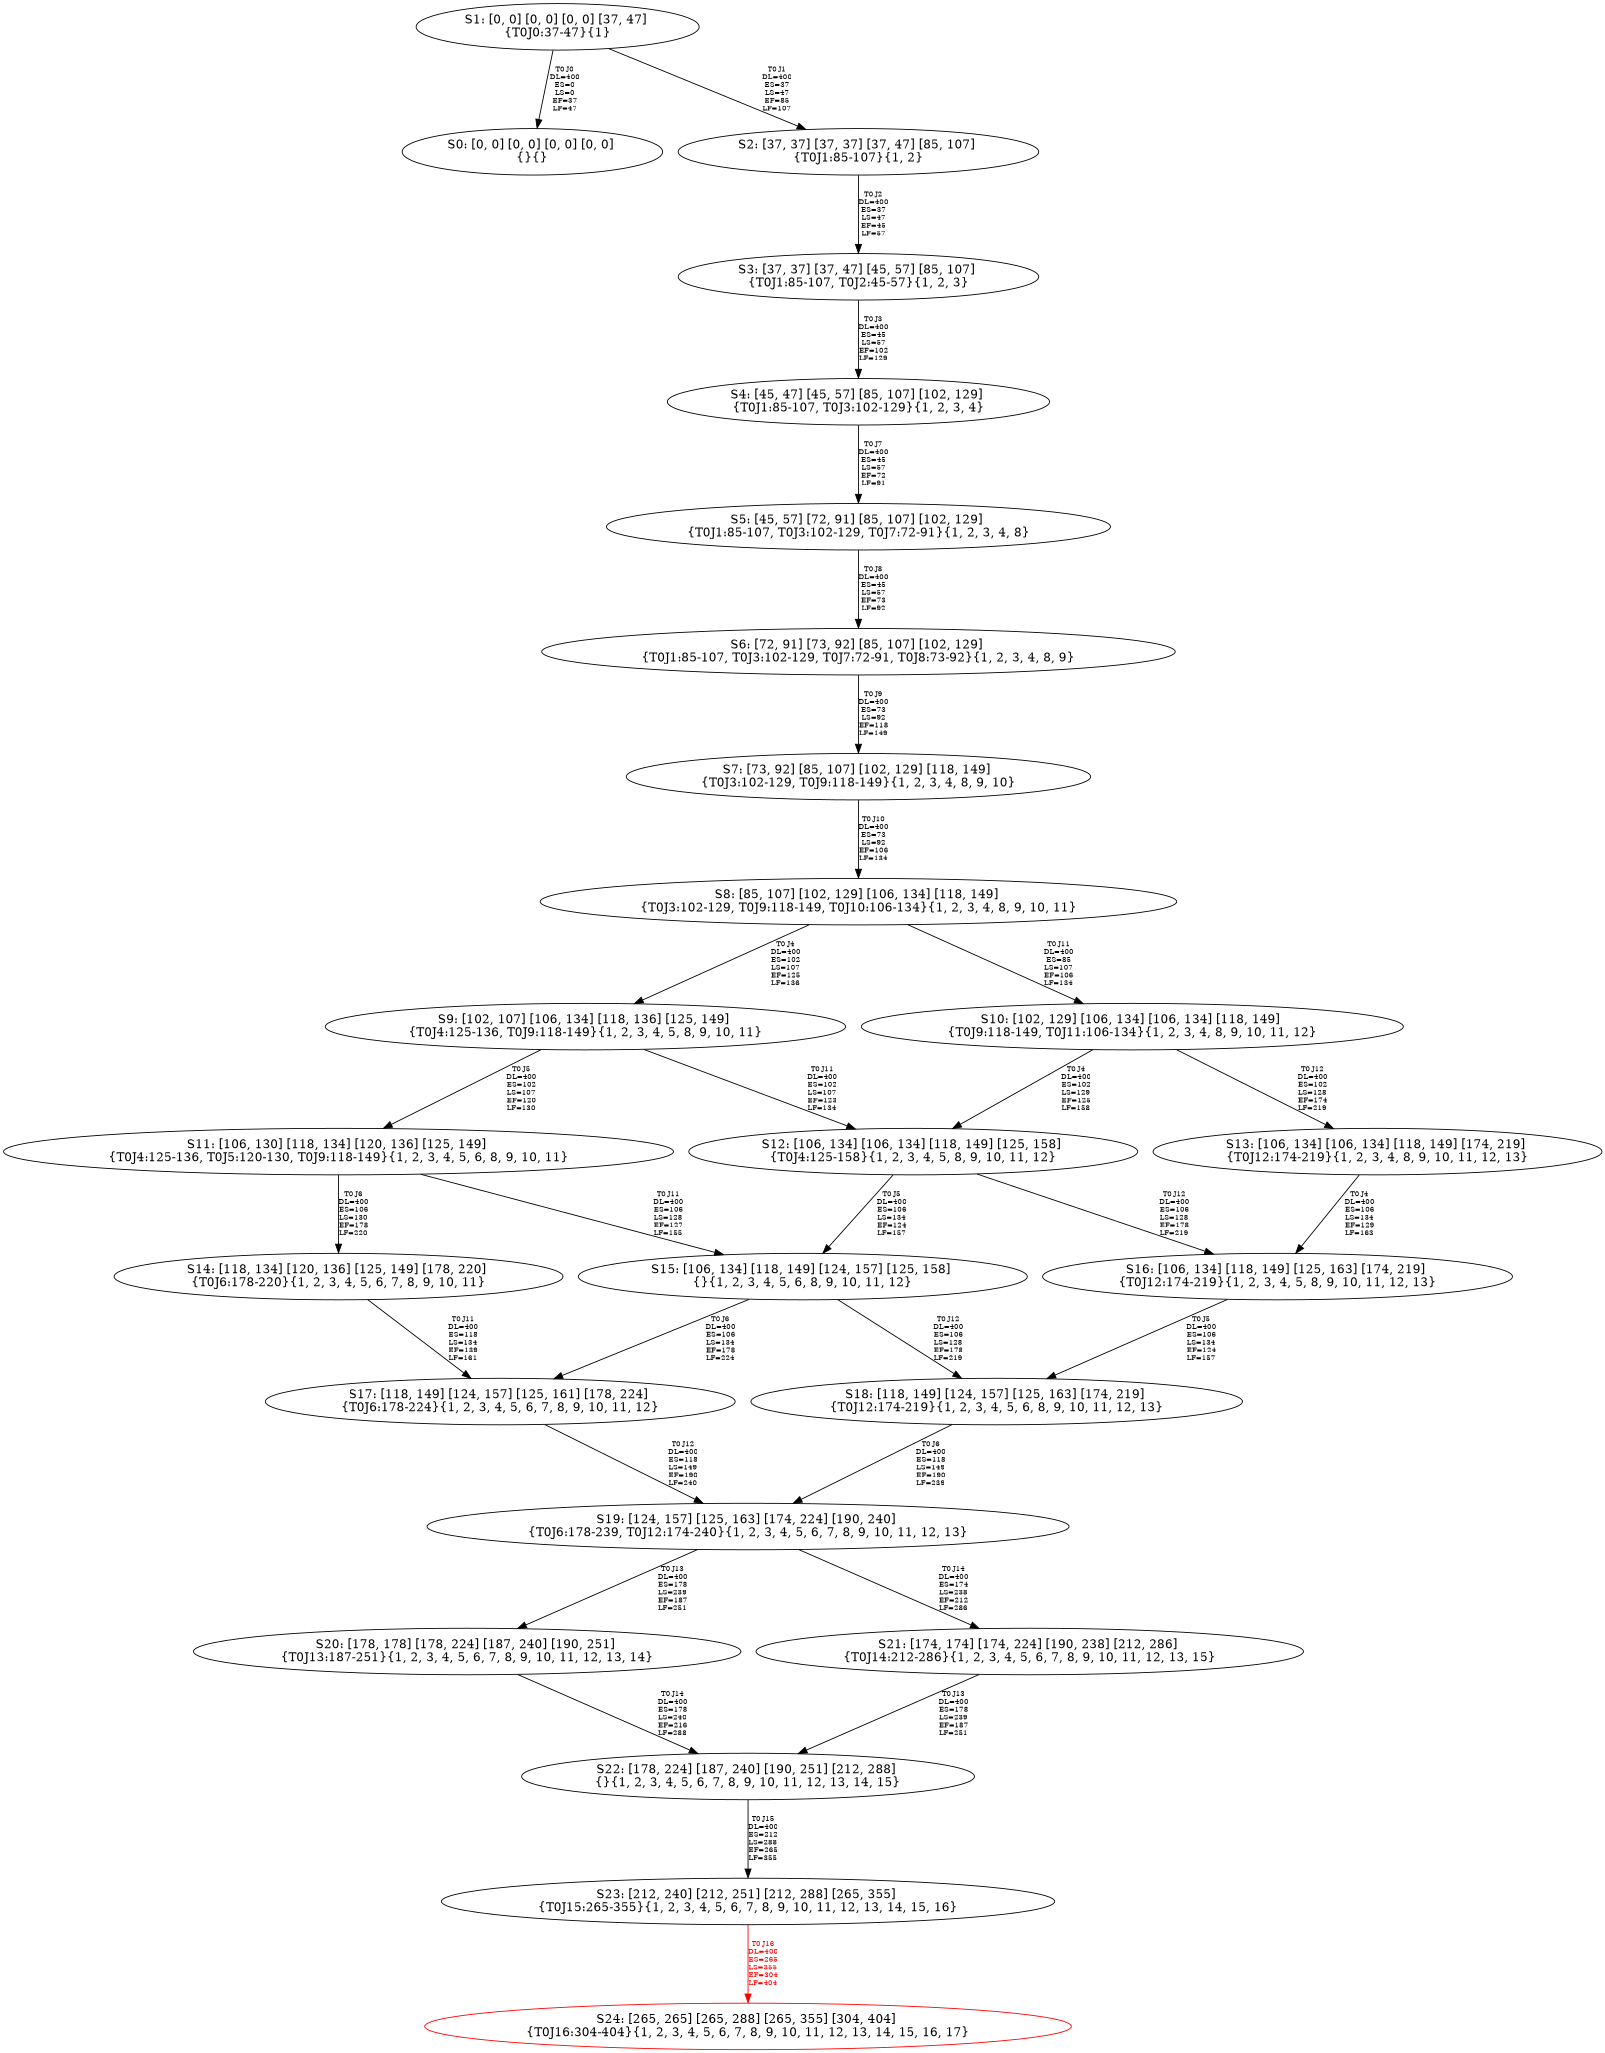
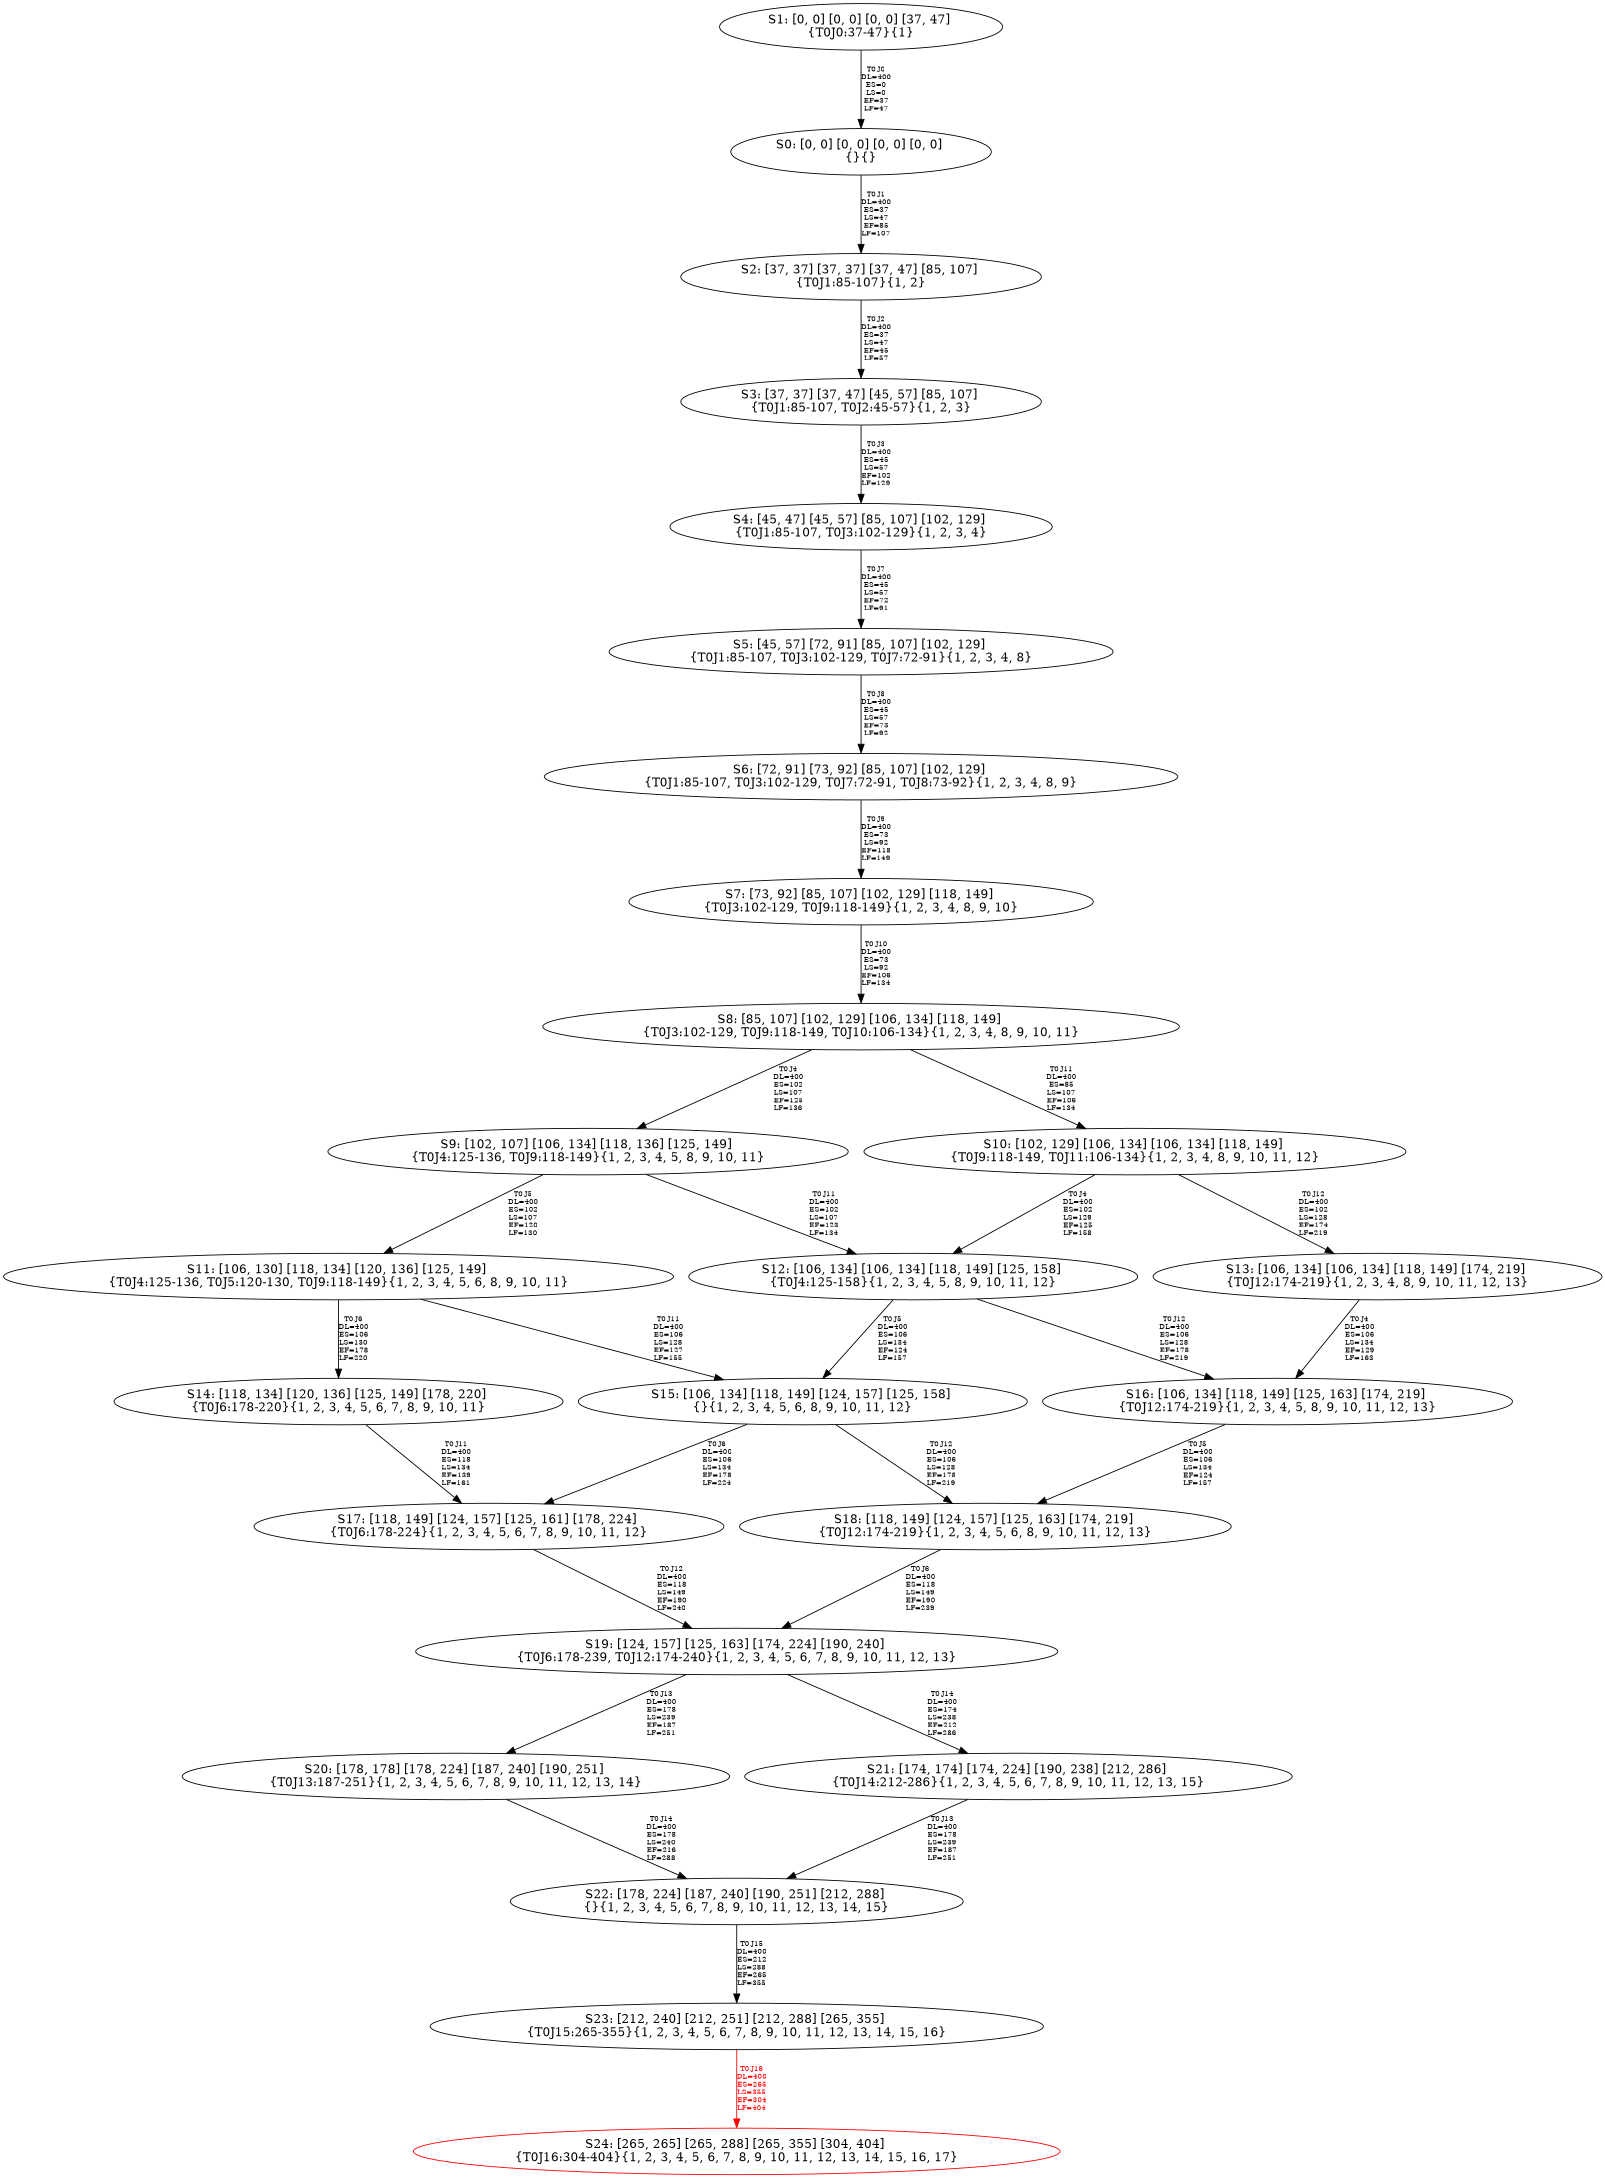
  digraph {
    edge [fontsize=8]
    n1 [label="S0: [0, 0] [0, 0] [0, 0] [0, 0] \n{}{}"]
    n2 [label="S1: [0, 0] [0, 0] [0, 0] [37, 47] \n{T0J0:37-47}{1}"]
    n3 [label="S2: [37, 37] [37, 37] [37, 47] [85, 107] \n{T0J1:85-107}{1, 2}"]
    n4 [label="S3: [37, 37] [37, 47] [45, 57] [85, 107] \n{T0J1:85-107, T0J2:45-57}{1, 2, 3}"]
    n5 [label="S4: [45, 47] [45, 57] [85, 107] [102, 129] \n{T0J1:85-107, T0J3:102-129}{1, 2, 3, 4}"]
    n6 [label="S5: [45, 57] [72, 91] [85, 107] [102, 129] \n{T0J1:85-107, T0J3:102-129, T0J7:72-91}{1, 2, 3, 4, 8}"]
    n7 [label="S6: [72, 91] [73, 92] [85, 107] [102, 129] \n{T0J1:85-107, T0J3:102-129, T0J7:72-91, T0J8:73-92}{1, 2, 3, 4, 8, 9}"]
    n8 [label="S7: [73, 92] [85, 107] [102, 129] [118, 149] \n{T0J3:102-129, T0J9:118-149}{1, 2, 3, 4, 8, 9, 10}"]
    n9 [label="S8: [85, 107] [102, 129] [106, 134] [118, 149] \n{T0J3:102-129, T0J9:118-149, T0J10:106-134}{1, 2, 3, 4, 8, 9, 10, 11}"]
    n10 [label="S9: [102, 107] [106, 134] [118, 136] [125, 149] \n{T0J4:125-136, T0J9:118-149}{1, 2, 3, 4, 5, 8, 9, 10, 11}"]
    n11 [label="S10: [102, 129] [106, 134] [106, 134] [118, 149] \n{T0J9:118-149, T0J11:106-134}{1, 2, 3, 4, 8, 9, 10, 11, 12}"]
    n12 [label="S11: [106, 130] [118, 134] [120, 136] [125, 149] \n{T0J4:125-136, T0J5:120-130, T0J9:118-149}{1, 2, 3, 4, 5, 6, 8, 9, 10, 11}"]
    n13 [label="S12: [106, 134] [106, 134] [118, 149] [125, 158] \n{T0J4:125-158}{1, 2, 3, 4, 5, 8, 9, 10, 11, 12}"]
    n14 [label="S13: [106, 134] [106, 134] [118, 149] [174, 219] \n{T0J12:174-219}{1, 2, 3, 4, 8, 9, 10, 11, 12, 13}"]
    n15 [label="S14: [118, 134] [120, 136] [125, 149] [178, 220] \n{T0J6:178-220}{1, 2, 3, 4, 5, 6, 7, 8, 9, 10, 11}"]
    n16 [label="S15: [106, 134] [118, 149] [124, 157] [125, 158] \n{}{1, 2, 3, 4, 5, 6, 8, 9, 10, 11, 12}"]
    n17 [label="S16: [106, 134] [118, 149] [125, 163] [174, 219] \n{T0J12:174-219}{1, 2, 3, 4, 5, 8, 9, 10, 11, 12, 13}"]
    n18 [label="S17: [118, 149] [124, 157] [125, 161] [178, 224] \n{T0J6:178-224}{1, 2, 3, 4, 5, 6, 7, 8, 9, 10, 11, 12}"]
    n19 [label="S18: [118, 149] [124, 157] [125, 163] [174, 219] \n{T0J12:174-219}{1, 2, 3, 4, 5, 6, 8, 9, 10, 11, 12, 13}"]
    n20 [label="S19: [124, 157] [125, 163] [174, 224] [190, 240] \n{T0J6:178-239, T0J12:174-240}{1, 2, 3, 4, 5, 6, 7, 8, 9, 10, 11, 12, 13}"]
    n21 [label="S20: [178, 178] [178, 224] [187, 240] [190, 251] \n{T0J13:187-251}{1, 2, 3, 4, 5, 6, 7, 8, 9, 10, 11, 12, 13, 14}"]
    n22 [label="S21: [174, 174] [174, 224] [190, 238] [212, 286] \n{T0J14:212-286}{1, 2, 3, 4, 5, 6, 7, 8, 9, 10, 11, 12, 13, 15}"]
    n23 [label="S22: [178, 224] [187, 240] [190, 251] [212, 288] \n{}{1, 2, 3, 4, 5, 6, 7, 8, 9, 10, 11, 12, 13, 14, 15}"]
    n24 [label="S23: [212, 240] [212, 251] [212, 288] [265, 355] \n{T0J15:265-355}{1, 2, 3, 4, 5, 6, 7, 8, 9, 10, 11, 12, 13, 14, 15, 16}"]
    n25 [color=Red label="S24: [265, 265] [265, 288] [265, 355] [304, 404] \n{T0J16:304-404}{1, 2, 3, 4, 5, 6, 7, 8, 9, 10, 11, 12, 13, 14, 15, 16, 17}"]
    n2 -> n1 [label="T0 J0\nDL=400\nES=0\nLS=0\nEF=37\nLF=47"]
-   n2 -> n3 [label="T0 J1\nDL=400\nES=37\nLS=47\nEF=85\nLF=107"]
+   n1 -> n3 [label="T0 J1\nDL=400\nES=37\nLS=47\nEF=85\nLF=107"]
    n3 -> n4 [label="T0 J2\nDL=400\nES=37\nLS=47\nEF=45\nLF=57"]
    n4 -> n5 [label="T0 J3\nDL=400\nES=45\nLS=57\nEF=102\nLF=129"]
    n5 -> n6 [label="T0 J7\nDL=400\nES=45\nLS=57\nEF=72\nLF=91"]
    n6 -> n7 [label="T0 J8\nDL=400\nES=45\nLS=57\nEF=73\nLF=92"]
    n7 -> n8 [label="T0 J9\nDL=400\nES=73\nLS=92\nEF=118\nLF=149"]
    n8 -> n9 [label="T0 J10\nDL=400\nES=73\nLS=92\nEF=106\nLF=134"]
    n9 -> n10 [label="T0 J4\nDL=400\nES=102\nLS=107\nEF=125\nLF=136"]
    n9 -> n11 [label="T0 J11\nDL=400\nES=85\nLS=107\nEF=106\nLF=134"]
    n10 -> n12 [label="T0 J5\nDL=400\nES=102\nLS=107\nEF=120\nLF=130"]
    n10 -> n13 [label="T0 J11\nDL=400\nES=102\nLS=107\nEF=123\nLF=134"]
    n11 -> n13 [label="T0 J4\nDL=400\nES=102\nLS=129\nEF=125\nLF=158"]
    n11 -> n14 [label="T0 J12\nDL=400\nES=102\nLS=128\nEF=174\nLF=219"]
    n12 -> n15 [label="T0 J6\nDL=400\nES=106\nLS=130\nEF=178\nLF=220"]
    n12 -> n16 [label="T0 J11\nDL=400\nES=106\nLS=128\nEF=127\nLF=155"]
    n13 -> n16 [label="T0 J5\nDL=400\nES=106\nLS=134\nEF=124\nLF=157"]
    n13 -> n17 [label="T0 J12\nDL=400\nES=106\nLS=128\nEF=178\nLF=219"]
    n14 -> n17 [label="T0 J4\nDL=400\nES=106\nLS=134\nEF=129\nLF=163"]
    n15 -> n18 [label="T0 J11\nDL=400\nES=118\nLS=134\nEF=139\nLF=161"]
    n16 -> n18 [label="T0 J6\nDL=400\nES=106\nLS=134\nEF=178\nLF=224"]
    n16 -> n19 [label="T0 J12\nDL=400\nES=106\nLS=128\nEF=178\nLF=219"]
    n17 -> n19 [label="T0 J5\nDL=400\nES=106\nLS=134\nEF=124\nLF=157"]
    n18 -> n20 [label="T0 J12\nDL=400\nES=118\nLS=149\nEF=190\nLF=240"]
    n19 -> n20 [label="T0 J6\nDL=400\nES=118\nLS=149\nEF=190\nLF=239"]
    n20 -> n21 [label="T0 J13\nDL=400\nES=178\nLS=239\nEF=187\nLF=251"]
    n20 -> n22 [label="T0 J14\nDL=400\nES=174\nLS=238\nEF=212\nLF=286"]
    n21 -> n23 [label="T0 J14\nDL=400\nES=178\nLS=240\nEF=216\nLF=288"]
    n22 -> n23 [label="T0 J13\nDL=400\nES=178\nLS=239\nEF=187\nLF=251"]
    n23 -> n24 [label="T0 J15\nDL=400\nES=212\nLS=288\nEF=265\nLF=355"]
    n24 -> n25 [color=Red fontcolor=Red label="T0 J16\nDL=400\nES=265\nLS=355\nEF=304\nLF=404"]
  }
